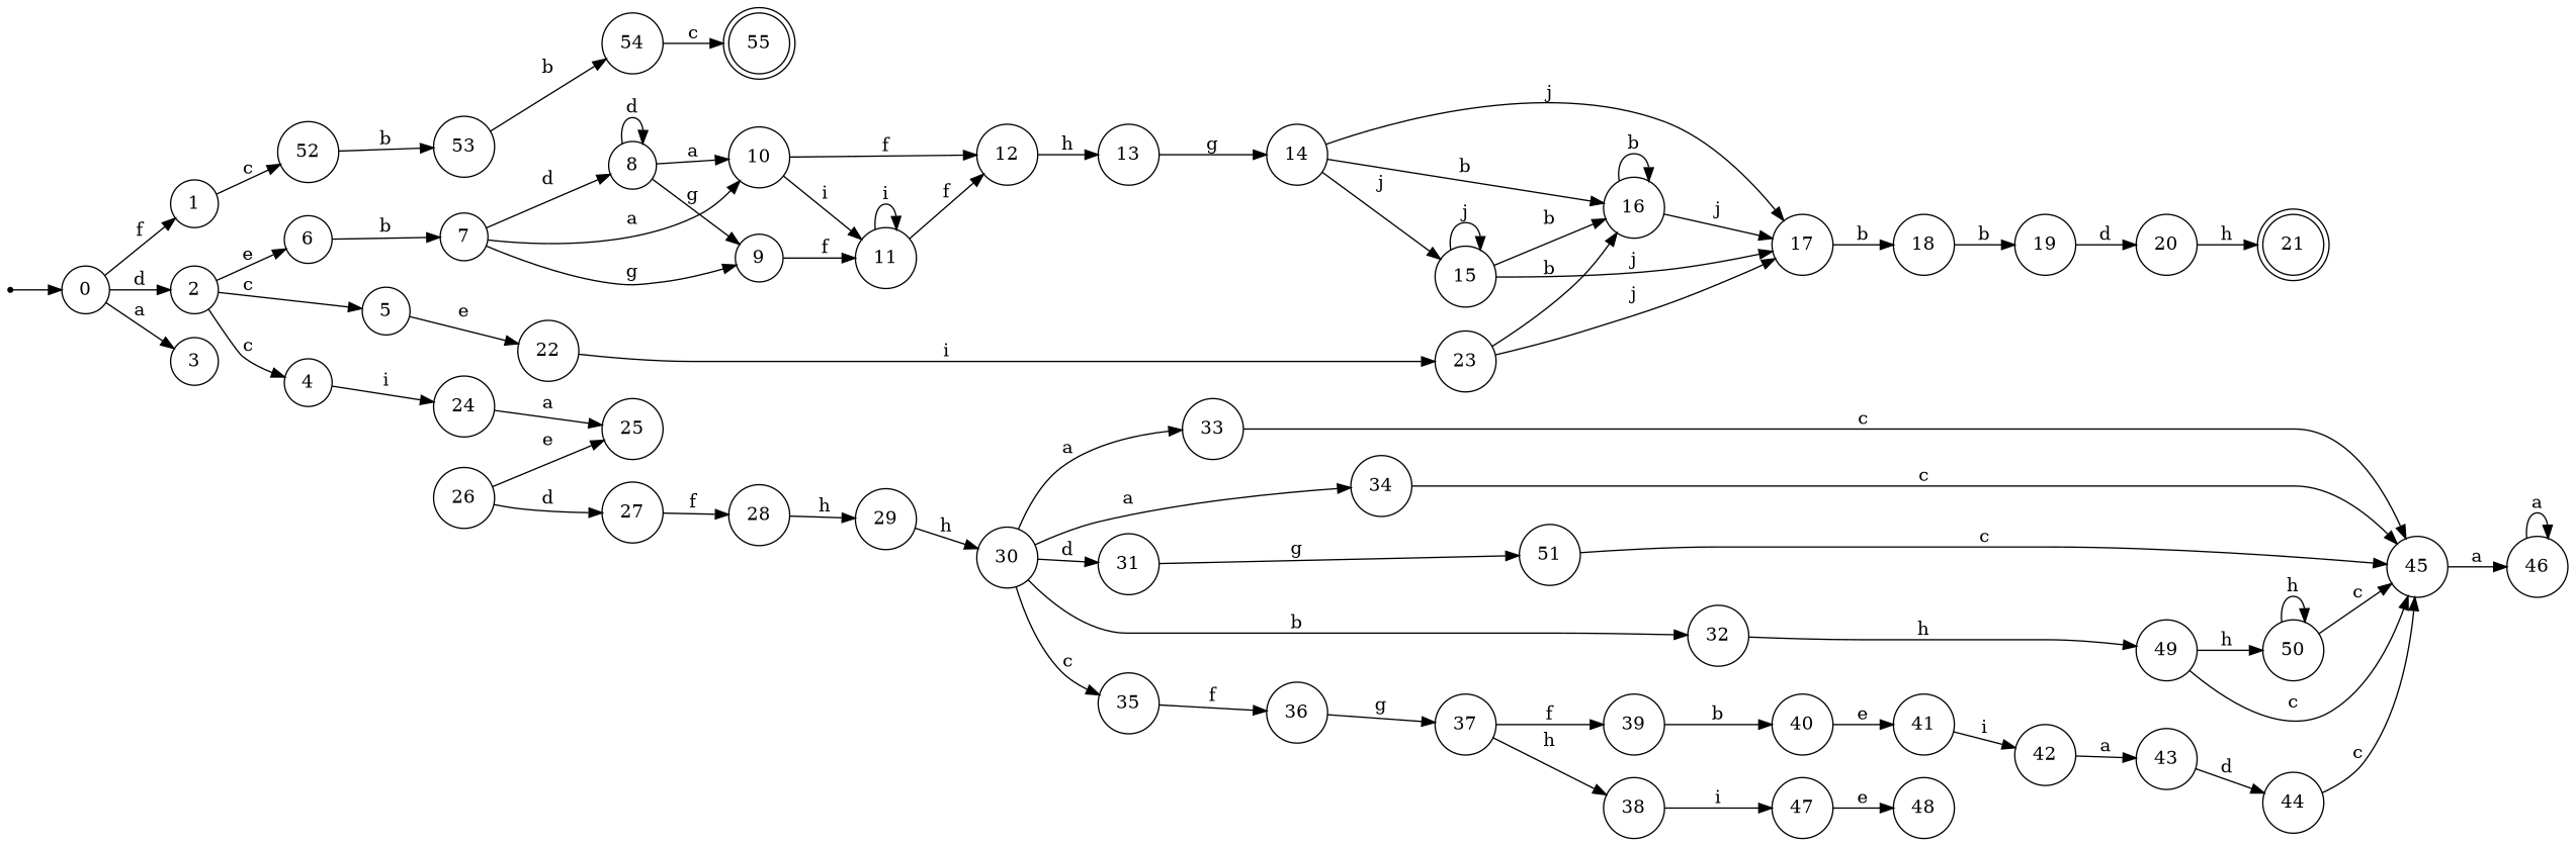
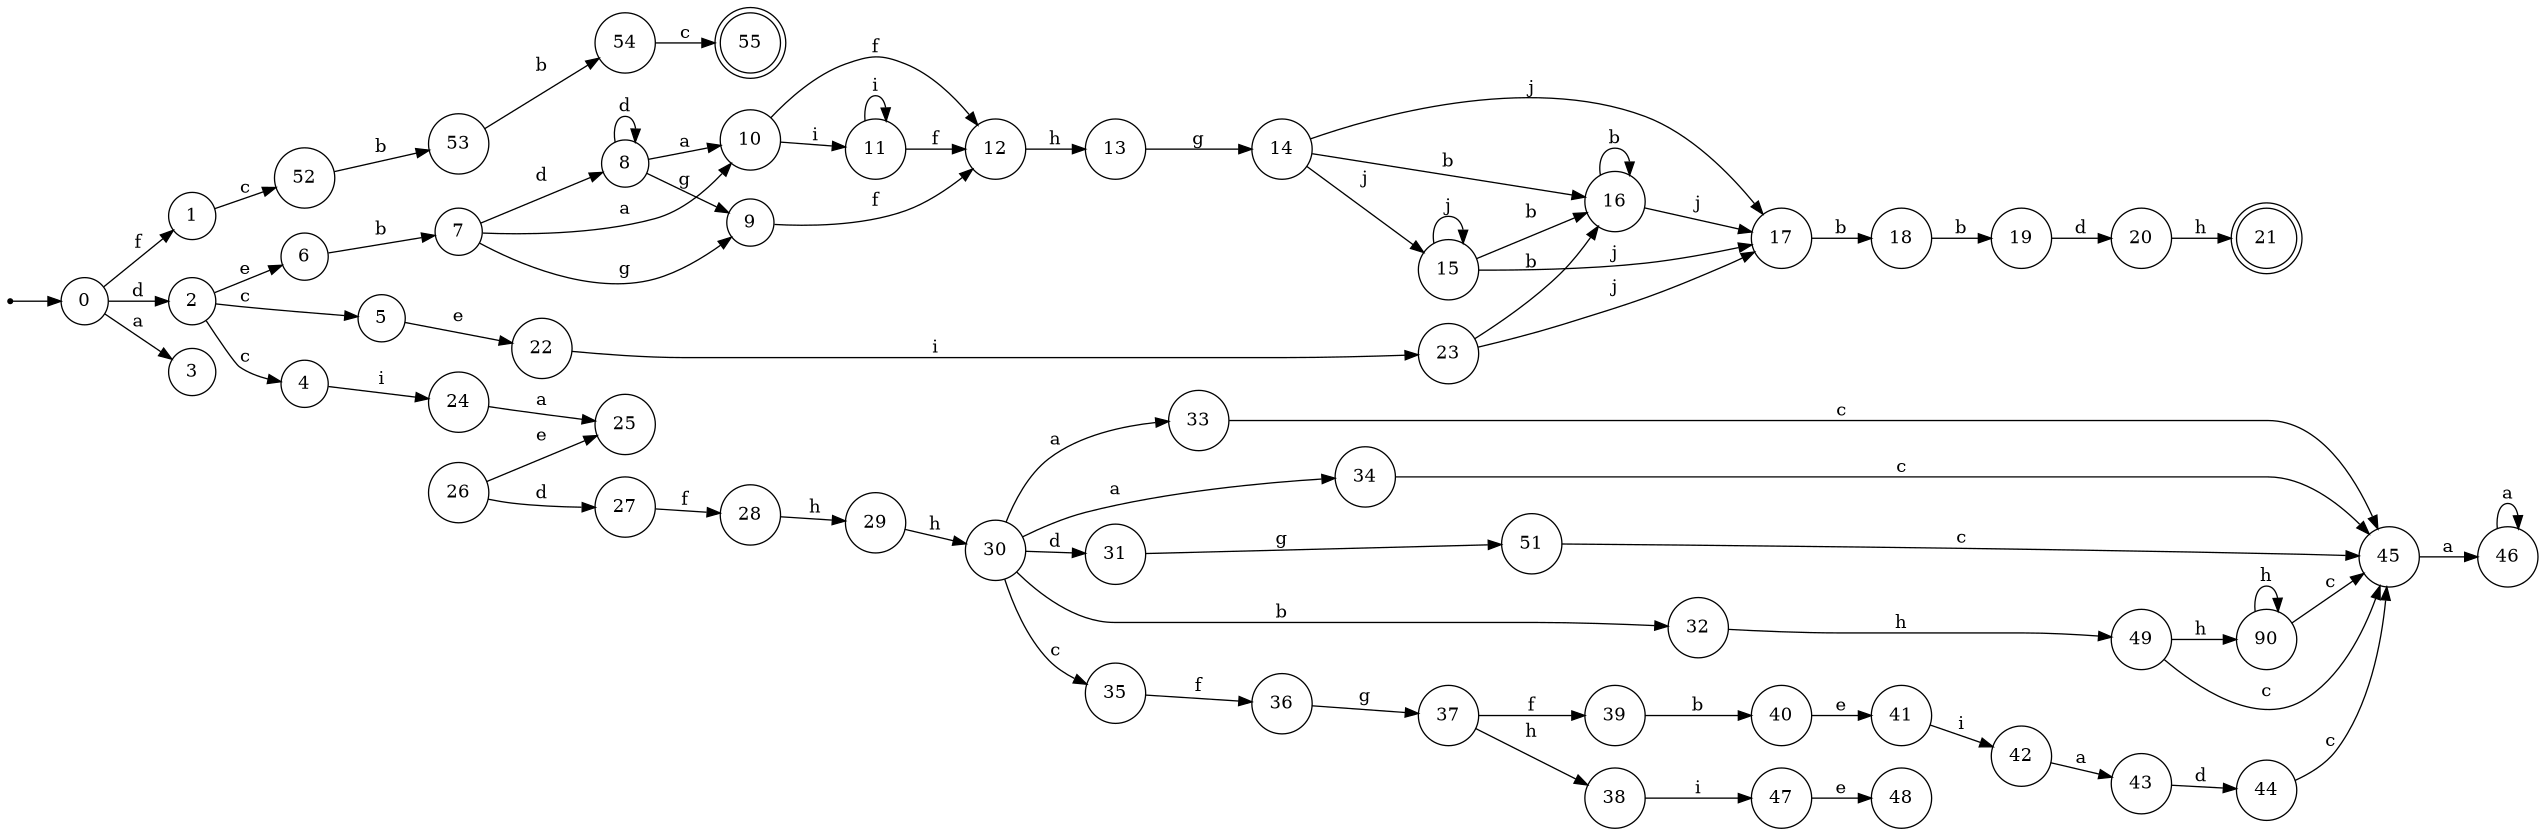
  digraph {
    rankdir=LR
    node [shape=circle]
    dummy0 [shape=point]
    0
    1
    2
    3
    52
    4
    5
    6
    53
    24
    22
    7
    25
    23
    8
    9
    10
    12
    11
    13
    14
    15
    16
    17
    18
    19
    20
    21 [shape=doublecircle]
    26
    27
    28
    29
    30
    31
    32
    33
    34
    35
    51
    49
    45
    36
-   50
+   50 [label=90]
    46
    37
    38
    39
    47
    40
    48
    41
    42
    43
    44
    54
    55 [shape=doublecircle]
    dummy0 -> 0
    0 -> 1 [label=f]
    0 -> 2 [label=d]
    0 -> 3 [label=a]
    1 -> 52 [label=c]
    2 -> 4 [label=c]
    2 -> 5 [label=c]
    2 -> 6 [label=e]
    52 -> 53 [label=b]
    4 -> 24 [label=i]
    5 -> 22 [label=e]
    6 -> 7 [label=b]
    53 -> 54 [label=b]
    24 -> 25 [label=a]
    22 -> 23 [label=i]
    7 -> 8 [label=d]
    7 -> 9 [label=g]
    7 -> 10 [label=a]
    23 -> 16 [label=b]
    23 -> 17 [label=j]
    8 -> 8 [label=d]
    8 -> 9 [label=g]
    8 -> 10 [label=a]
-   9 -> 11 [label=f]
+   9 -> 12 [label=f]
    10 -> 12 [label=f]
    10 -> 11 [label=i]
    12 -> 13 [label=h]
    11 -> 12 [label=f]
    11 -> 11 [label=i]
    13 -> 14 [label=g]
    14 -> 15 [label=j]
    14 -> 16 [label=b]
    14 -> 17 [label=j]
    15 -> 15 [label=j]
    15 -> 16 [label=b]
    15 -> 17 [label=j]
    16 -> 16 [label=b]
    16 -> 17 [label=j]
    17 -> 18 [label=b]
    18 -> 19 [label=b]
    19 -> 20 [label=d]
    20 -> 21 [label=h]
    26 -> 25 [label=e]
    26 -> 27 [label=d]
    27 -> 28 [label=f]
    28 -> 29 [label=h]
    29 -> 30 [label=h]
    30 -> 31 [label=d]
    30 -> 32 [label=b]
    30 -> 33 [label=a]
    30 -> 34 [label=a]
    30 -> 35 [label=c]
    31 -> 51 [label=g]
    32 -> 49 [label=h]
    33 -> 45 [label=c]
    34 -> 45 [label=c]
    35 -> 36 [label=f]
    51 -> 45 [label=c]
    49 -> 45 [label=c]
    49 -> 50 [label=h]
    45 -> 46 [label=a]
    36 -> 37 [label=g]
    50 -> 45 [label=c]
    50 -> 50 [label=h]
    46 -> 46 [label=a]
    37 -> 38 [label=h]
    37 -> 39 [label=f]
    38 -> 47 [label=i]
    39 -> 40 [label=b]
    47 -> 48 [label=e]
    40 -> 41 [label=e]
    41 -> 42 [label=i]
    42 -> 43 [label=a]
    43 -> 44 [label=d]
    44 -> 45 [label=c]
    54 -> 55 [label=c]
  }
